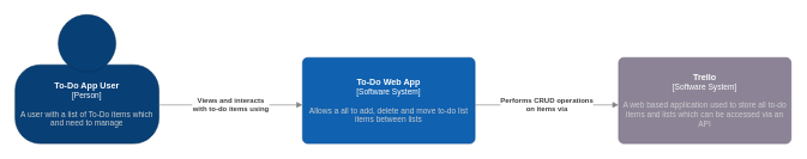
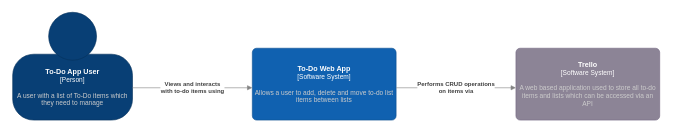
  <mxCell id="0" />
  <mxCell id="1" parent="0" />
- <mxCell id="2" value="&lt;b&gt;To-Do App User&lt;/b&gt;&lt;br&gt;&lt;div&gt;&lt;font style=&quot;font-size: 11px&quot;&gt;[Person]&lt;/font&gt;&lt;/div&gt;&lt;div style=&quot;font-size: 10px&quot;&gt;&lt;br&gt;&lt;/div&gt;&lt;div style=&quot;font-size: 11px&quot;&gt;&lt;font color=&quot;#CCCCCC&quot;&gt;A user with a list of To-Do items which and need to manage&lt;/font&gt;&lt;/div&gt;" style="shape=stencil(tZTRUsMgEEW/hsdmCNimr06s/4Fka3aSQAZwWv16STYZRaXjaDuTl3sXTu6SJUzWvlUjMMGNGoDJBybEoDRCJ3fbjb7bjOC8NdGNS1qql3tO+kRa8EUrP4IOZB7xDA3ZPjjbwQmbsADQtOAwTFV5YPw+rpkeWWtrTCSgNT6pfKpHmEIT9/IzwXixpde8LppUzI0DBHBLZnKZePw9OMUW1bXA5a3AvBDpWZTXI98MXP2DLOvo5IZG1k9Kd8/OvpjmxzxzxU0Tm/nmVWbO13tQrnPvtMe35fZIcfkUjtj3dCNyDWVix63WwYV+oO9x9PDRze7LCCfd7NNmVvn32N/SzS79XmbjHQ==);whiteSpace=wrap;html=1;rounded=1;fontColor=#ffffff;arcSize=30;allowArrows=0;rotatable=0;spacingTop=70;aspect=fixed;editable=1;metaEdit=1;resizable=0;strokeColor=#06315C;fillColor=#083F75;" parent="1" vertex="1"><mxGeometry x="20" y="20" width="200" height="180" as="geometry" /></mxCell>
- <mxCell id="3" value="&lt;b&gt;To-Do Web App&lt;/b&gt;&lt;br&gt;&lt;div&gt;&lt;font style=&quot;font-size: 11px&quot;&gt;[Software System]&lt;/font&gt;&lt;/div&gt;&lt;div style=&quot;font-size: 10px&quot;&gt;&lt;br&gt;&lt;/div&gt;&lt;div style=&quot;font-size: 11px&quot;&gt;&lt;font color=&quot;#CCCCCC&quot;&gt;Allows a all to add, delete and move to-do list items between lists&lt;/font&gt;&lt;/div&gt;" style="rounded=1;whiteSpace=wrap;html=1;fontColor=#ffffff;arcSize=6;metaEdit=1;points=[[0.25,0,0],[0.5,0,0],[0.75,0,0],[1,0.25,0],[1,0.5,0],[1,0.75,0],[0.75,1,0],[0.5,1,0],[0.25,1,0],[0,0.75,0],[0,0.5,0],[0,0.25,0]];resizable=0;editable=1;movableLabel=0;allowArrows=0;rotatable=0;imageWidth=24;fillColor=#1061B0;strokeColor=#0D5091;" parent="1" vertex="1"><mxGeometry x="420" y="80" width="240" height="120" as="geometry" /></mxCell>
+ <mxCell id="2" value="&lt;b&gt;To-Do App User&lt;/b&gt;&lt;br&gt;&lt;div&gt;&lt;font style=&quot;font-size: 11px&quot;&gt;[Person]&lt;/font&gt;&lt;/div&gt;&lt;div style=&quot;font-size: 10px&quot;&gt;&lt;br&gt;&lt;/div&gt;&lt;div style=&quot;font-size: 11px&quot;&gt;&lt;font color=&quot;#CCCCCC&quot;&gt;A user with a list of To-Do items which they need to manage&lt;/font&gt;&lt;/div&gt;" style="shape=stencil(tZTRUsMgEEW/hsdmCNimr06s/4Fka3aSQAZwWv16STYZRaXjaDuTl3sXTu6SJUzWvlUjMMGNGoDJBybEoDRCJ3fbjb7bjOC8NdGNS1qql3tO+kRa8EUrP4IOZB7xDA3ZPjjbwQmbsADQtOAwTFV5YPw+rpkeWWtrTCSgNT6pfKpHmEIT9/IzwXixpde8LppUzI0DBHBLZnKZePw9OMUW1bXA5a3AvBDpWZTXI98MXP2DLOvo5IZG1k9Kd8/OvpjmxzxzxU0Tm/nmVWbO13tQrnPvtMe35fZIcfkUjtj3dCNyDWVix63WwYV+oO9x9PDRze7LCCfd7NNmVvn32N/SzS79XmbjHQ==);whiteSpace=wrap;html=1;rounded=1;fontColor=#ffffff;arcSize=30;allowArrows=0;rotatable=0;spacingTop=70;aspect=fixed;editable=1;metaEdit=1;resizable=0;strokeColor=#06315C;fillColor=#083F75;" parent="1" vertex="1"><mxGeometry x="20" y="20" width="200" height="180" as="geometry" /></mxCell>
+ <mxCell id="3" value="&lt;b&gt;To-Do Web App&lt;/b&gt;&lt;br&gt;&lt;div&gt;&lt;font style=&quot;font-size: 11px&quot;&gt;[Software System]&lt;/font&gt;&lt;/div&gt;&lt;div style=&quot;font-size: 10px&quot;&gt;&lt;br&gt;&lt;/div&gt;&lt;div style=&quot;font-size: 11px&quot;&gt;&lt;font color=&quot;#CCCCCC&quot;&gt;Allows a user to add, delete and move to-do list items between lists&lt;/font&gt;&lt;/div&gt;" style="rounded=1;whiteSpace=wrap;html=1;fontColor=#ffffff;arcSize=6;metaEdit=1;points=[[0.25,0,0],[0.5,0,0],[0.75,0,0],[1,0.25,0],[1,0.5,0],[1,0.75,0],[0.75,1,0],[0.5,1,0],[0.25,1,0],[0,0.75,0],[0,0.5,0],[0,0.25,0]];resizable=0;editable=1;movableLabel=0;allowArrows=0;rotatable=0;imageWidth=24;fillColor=#1061B0;strokeColor=#0D5091;" parent="1" vertex="1"><mxGeometry x="420" y="80" width="240" height="120" as="geometry" /></mxCell>
  <mxCell id="4" value="&lt;b&gt;Trello&lt;/b&gt;&lt;br&gt;&lt;div&gt;&lt;font style=&quot;font-size: 11px&quot;&gt;[Software System]&lt;/font&gt;&lt;/div&gt;&lt;div style=&quot;font-size: 10px&quot;&gt;&lt;br&gt;&lt;/div&gt;&lt;div style=&quot;font-size: 11px&quot;&gt;&lt;font color=&quot;#CCCCCC&quot;&gt;A web based application used to store all to-do items and lists which can be accessed via an API&lt;/font&gt;&lt;/div&gt;" style="rounded=1;whiteSpace=wrap;html=1;fontColor=#ffffff;arcSize=6;metaEdit=1;points=[[0.25,0,0],[0.5,0,0],[0.75,0,0],[1,0.25,0],[1,0.5,0],[1,0.75,0],[0.75,1,0],[0.5,1,0],[0.25,1,0],[0,0.75,0],[0,0.5,0],[0,0.25,0]];resizable=0;editable=1;movableLabel=0;allowArrows=0;rotatable=0;fillColor=#8C8496;strokeColor=#736782;" parent="1" vertex="1"><mxGeometry x="860" y="80" width="240" height="120" as="geometry" /></mxCell>
  <mxCell id="5" value="&lt;div&gt;&lt;b&gt;Performs CRUD operations&#10; on items via&lt;/b&gt;&lt;br&gt;&lt;/div&gt;" style="endArrow=block;html=1;fontSize=10;fontColor=#404040;strokeWidth=1;endFill=1;strokeColor=#828282;elbow=vertical;metaEdit=1;backgroundOutline=0;editable=1;" parent="1" edge="1"><mxGeometry width="50" height="50" relative="1" as="geometry"><mxPoint x="660" y="146" as="sourcePoint" /><mxPoint x="860" y="146" as="targetPoint" /><Array as="points"><mxPoint x="770" y="146" /></Array></mxGeometry></mxCell>
  <mxCell id="6" value="&lt;div&gt;&lt;b&gt;Views and interacts &#10;with to-do items using&lt;/b&gt;&lt;br&gt;&lt;/div&gt;" style="endArrow=block;html=1;fontSize=10;fontColor=#404040;strokeWidth=1;endFill=1;strokeColor=#828282;elbow=vertical;metaEdit=1;backgroundOutline=0;editable=1;" parent="1" edge="1"><mxGeometry width="50" height="50" relative="1" as="geometry"><mxPoint x="220" y="146" as="sourcePoint" /><mxPoint x="420" y="146" as="targetPoint" /></mxGeometry></mxCell>
